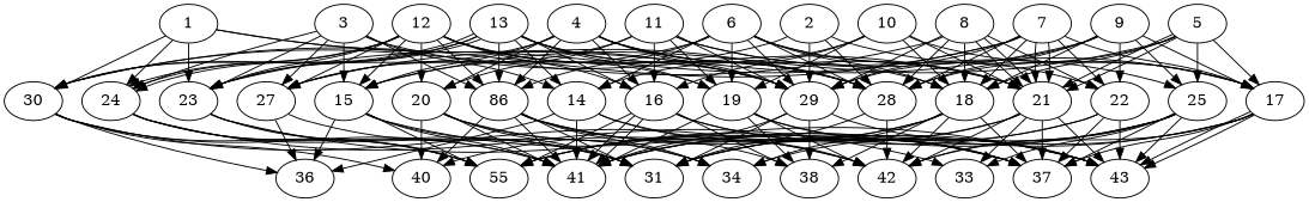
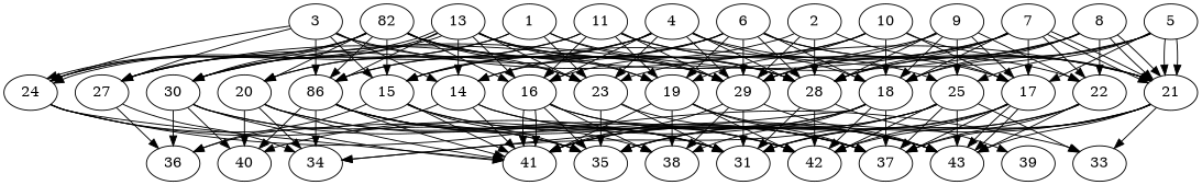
  digraph {
    node [alpha=0.01]
    1 [alpha=0.19 expect_size=235673445466112000000]
    23 [alpha=0.03 expect_size=57102489605126488064]
    24 [alpha=0.10 expect_size=1466815337139355]
    28 [expect_size=1184040064101794560]
    29 [alpha=0.17 expect_size=157484786337000064]
    30 [alpha=0.04 expect_size=43611161579662120]
    31 [alpha=0.09 expect_size=80517322023962148864]
-   35 [alpha=0.08 expect_size=817365858812447162368 label=55]
+   35 [alpha=0.08 expect_size=817365858812447162368]
    43 [alpha=0.04 expect_size=9539641301128022]
    41 [alpha=0.14 expect_size=629060475454148480]
    33 [alpha=0.07 expect_size=7439530118252675]
    42 [alpha=0.10 expect_size=11248291366515520]
+   39 [alpha=0.08 expect_size=1406313701562041856]
    38 [alpha=0.17 expect_size=727751256980439808]
    36 [expect_size=31969877974751348]
    40 [alpha=0.07 expect_size=18344949130495560]
    2 [alpha=0.17 expect_size=37490505579784464]
    15 [alpha=0.16 expect_size=39435730795169316864]
    17 [alpha=0.19 expect_size=142792501889484193792]
    37 [expect_size=51346218732751496]
    3 [alpha=0.03 expect_size=485732651916774976]
    14 [alpha=0.12 expect_size=95311321179205552]
    21 [alpha=0.09 expect_size=119418807962879131648]
    n24 [expect_size=2210833824411676672 label=86]
    27 [alpha=0.04 expect_size=4169218413757694]
    34 [alpha=0.09 expect_size=27280036559605484]
    4 [alpha=0.14 expect_size=7654699568010791]
    16 [alpha=0.14 expect_size=1530958752363345920]
    18 [alpha=0.04 expect_size=1698084452717631111168]
    20 [alpha=0.16 expect_size=1458073030458496516096]
    5 [expect_size=64173111462133235712]
    25 [alpha=0.03 expect_size=84992553860049456]
    6 [alpha=0.06 expect_size=1217190275500983975936]
    19 [alpha=0.16 expect_size=1424454310441051]
    22 [alpha=0.16 expect_size=531093554643209289728]
    7 [expect_size=7404319220509029]
    8 [expect_size=380648958178361280]
    9 [alpha=0.12 expect_size=1981658742991139584]
    10 [alpha=0.05 expect_size=611604206444984926208]
    11 [alpha=0.15 expect_size=3608891228071281]
-   12 [alpha=0.19 expect_size=9975935525156518]
+   12 [alpha=0.19 expect_size=9975935525156518 label=82]
    13 [alpha=0.14 expect_size=56781340311578512]
    1 -> 23
    1 -> 24
    1 -> 28
    1 -> 29
    1 -> 30
    23 -> 31
    23 -> 35
    23 -> 43
    24 -> 31
    24 -> 35
    24 -> 41
    24 -> 33
    28 -> 31
    28 -> 42
+   28 -> 39
    29 -> 31
    29 -> 43
    29 -> 41
    29 -> 38
    30 -> 35
    30 -> 41
    30 -> 42
    30 -> 36
    30 -> 40
    2 -> 28
    2 -> 29
    2 -> 15
    2 -> 17
    15 -> 31
    15 -> 35
    15 -> 41
    15 -> 36
    15 -> 37
    17 -> 31
    17 -> 43
    17 -> 43
    17 -> 41
    17 -> 42
    17 -> 37
    3 -> 23
    3 -> 24
    3 -> 15
    3 -> 14
    3 -> 21
    3 -> n24
    3 -> 27
    14 -> 41
    14 -> 42
    14 -> 36
    14 -> 37
    21 -> 31
    21 -> 35
    21 -> 43
    21 -> 33
    21 -> 42
    21 -> 37
    n24 -> 31
    n24 -> 43
    n24 -> 41
    n24 -> 38
    n24 -> 40
    n24 -> 37
    n24 -> 34
    27 -> 36
    27 -> 34
    4 -> 23
    4 -> 28
    4 -> 29
    4 -> 15
    4 -> 21
    4 -> n24
    4 -> 16
    4 -> 18
    4 -> 20
    16 -> 35
    16 -> 43
    16 -> 41
    16 -> 41
    16 -> 38
    16 -> 37
    18 -> 41
    18 -> 42
    18 -> 38
    18 -> 40
    18 -> 37
    18 -> 34
    20 -> 31
    20 -> 41
    20 -> 42
    20 -> 40
    20 -> 34
    5 -> 28
    5 -> 15
    5 -> 17
    5 -> 21
    5 -> 21
    5 -> 18
    5 -> 25
    25 -> 35
    25 -> 43
    25 -> 41
    25 -> 33
    25 -> 42
    25 -> 37
    25 -> 34
    6 -> 28
    6 -> 29
    6 -> 14
    6 -> 21
    6 -> n24
    6 -> 27
    6 -> 18
    6 -> 19
    6 -> 22
    19 -> 43
    19 -> 41
    19 -> 42
    19 -> 38
    19 -> 37
    22 -> 31
    22 -> 35
    22 -> 43
    22 -> 37
    7 -> 23
    7 -> 28
    7 -> 29
    7 -> 30
    7 -> 17
    7 -> 21
    7 -> 21
    7 -> 18
    7 -> 22
    8 -> 28
    8 -> 29
    8 -> 30
    8 -> 21
    8 -> 21
    8 -> 18
    8 -> 22
    9 -> 28
    9 -> 29
    9 -> 17
    9 -> 27
    9 -> 18
    9 -> 25
    9 -> 22
    10 -> 17
    10 -> 14
    10 -> 21
    10 -> 16
    10 -> 18
    10 -> 19
    11 -> 29
    11 -> 17
    11 -> 27
    11 -> 16
    11 -> 20
    11 -> 25
    11 -> 19
    12 -> 23
    12 -> 24
    12 -> 28
    12 -> 29
    12 -> 30
    12 -> 15
    12 -> n24
    12 -> 27
    12 -> 16
    12 -> 20
    12 -> 19
    13 -> 23
    13 -> 24
    13 -> 24
    13 -> 28
    13 -> 29
    13 -> 30
    13 -> 14
    13 -> n24
    13 -> 16
    13 -> 19
  }
